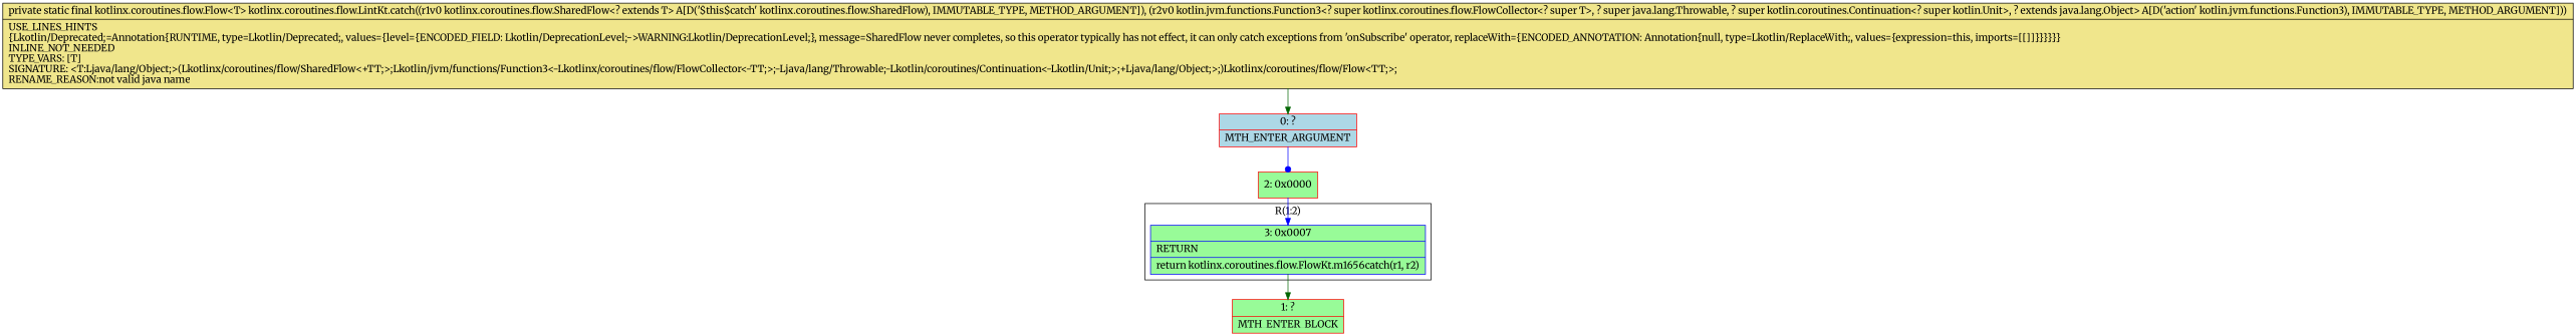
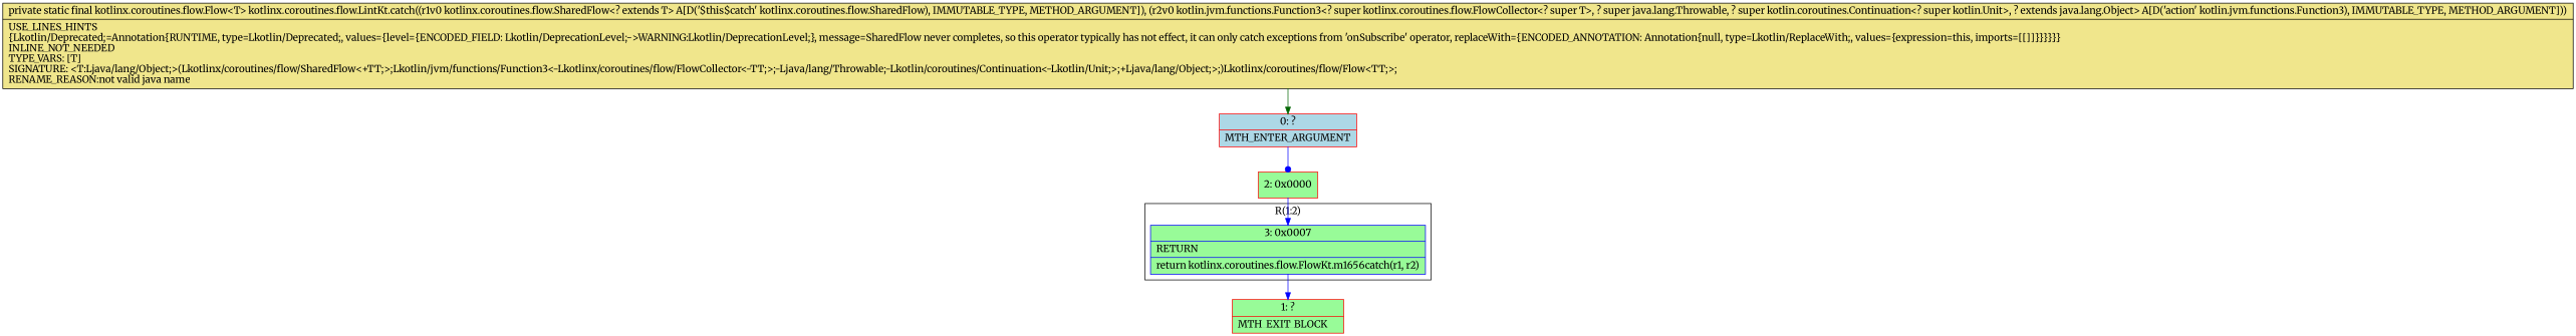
  digraph {
    fontname=Merriweather
    node [color=red fillcolor=palegreen fontname=Merriweather shape=record style=filled]
    edge [arrowhead=normal color=darkgreen fontname=Merriweather]
    n1 [color=blue label="{3\:\ 0x0007|RETURN\l|return kotlinx.coroutines.flow.FlowKt.m1656catch(r1, r2)\l}"]
-   n2 [label="{1\:\ ?|MTH_ENTER_BLOCK\l}"]
+   n2 [label="{1\:\ ?|MTH_EXIT_BLOCK\l}"]
    n3 [fillcolor=lightblue label="{0\:\ ?|MTH_ENTER_ARGUMENT\l}"]
    n4 [label="{2\:\ 0x0000}"]
    n5 [fillcolor=khaki label="{private static final kotlinx.coroutines.flow.Flow\<T\> kotlinx.coroutines.flow.LintKt.catch((r1v0 kotlinx.coroutines.flow.SharedFlow\<? extends T\> A[D('$this$catch' kotlinx.coroutines.flow.SharedFlow), IMMUTABLE_TYPE, METHOD_ARGUMENT]), (r2v0 kotlin.jvm.functions.Function3\<? super kotlinx.coroutines.flow.FlowCollector\<? super T\>, ? super java.lang.Throwable, ? super kotlin.coroutines.Continuation\<? super kotlin.Unit\>, ? extends java.lang.Object\> A[D('action' kotlin.jvm.functions.Function3), IMMUTABLE_TYPE, METHOD_ARGUMENT]))  | USE_LINES_HINTS\l\{Lkotlin\/Deprecated;=Annotation\{RUNTIME, type=Lkotlin\/Deprecated;, values=\{level=\{ENCODED_FIELD: Lkotlin\/DeprecationLevel;\-\>WARNING:Lkotlin\/DeprecationLevel;\}, message=SharedFlow never completes, so this operator typically has not effect, it can only catch exceptions from 'onSubscribe' operator, replaceWith=\{ENCODED_ANNOTATION: Annotation\{null, type=Lkotlin\/ReplaceWith;, values=\{expression=this, imports=[[]]\}\}\}\}\}\}\lINLINE_NOT_NEEDED\lTYPE_VARS: [T]\lSIGNATURE: \<T:Ljava\/lang\/Object;\>(Lkotlinx\/coroutines\/flow\/SharedFlow\<+TT;\>;Lkotlin\/jvm\/functions\/Function3\<\-Lkotlinx\/coroutines\/flow\/FlowCollector\<\-TT;\>;\-Ljava\/lang\/Throwable;\-Lkotlin\/coroutines\/Continuation\<\-Lkotlin\/Unit;\>;+Ljava\/lang\/Object;\>;)Lkotlinx\/coroutines\/flow\/Flow\<TT;\>;\lRENAME_REASON:not valid java name\l}" color=""]
    subgraph cluster_1 {
      label="R(1:2)"
      n1
    }
-   n1 -> n2
+   n1 -> n2 [color=blue]
    n3 -> n4 [arrowhead=dot color=blue]
    n4 -> n1 [color=blue]
    n5 -> n3
  }
